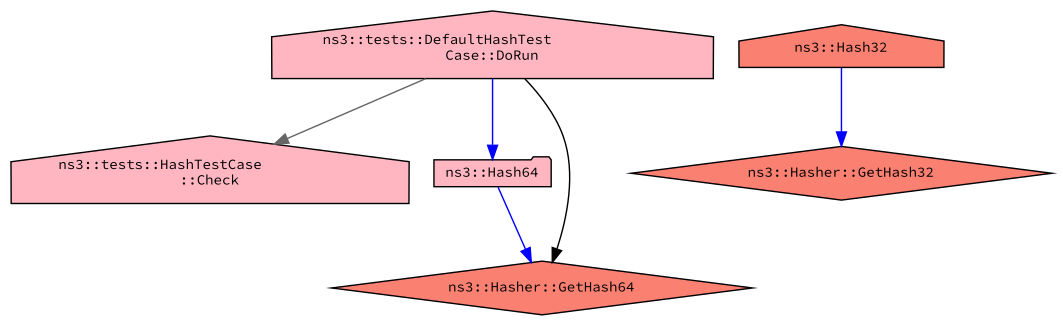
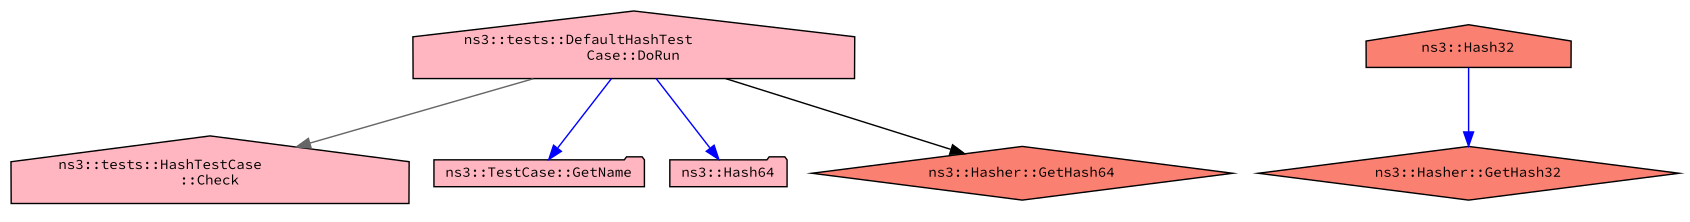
  digraph {
    fontname="Source Code Pro"
    rankdir=TB
    node [color=black fillcolor=lightpink fontname="Source Code Pro" fontsize=10 shape=house style=filled]
    edge [color=blue fontname="Source Code Pro" fontsize=10 labelfontname=Helvetica labelfontsize=10 style=solid]
    n1 [fontcolor=black height=0.2 label="ns3::tests::DefaultHashTest\lCase::DoRun" width=0.4]
    n2 [height=0.2 label="ns3::tests::HashTestCase\l::Check" width=0.4]
+   n3 [height=0.2 label="ns3::TestCase::GetName" shape=folder width=0.4]
    n4 [height=0.2 label="ns3::Hash64" shape=folder width=0.4]
    n5 [fillcolor=salmon height=0.2 label="ns3::Hasher::GetHash64" shape=diamond width=0.4]
    n6 [fillcolor=salmon height=0.2 label="ns3::Hash32" width=0.4]
    n7 [fillcolor=salmon height=0.2 label="ns3::Hasher::GetHash32" shape=diamond width=0.4]
    n1 -> n2 [color=gray40]
+   n1 -> n3
    n1 -> n4
    n1 -> n5 [color=black]
-   n4 -> n5
    n6 -> n7
  }
